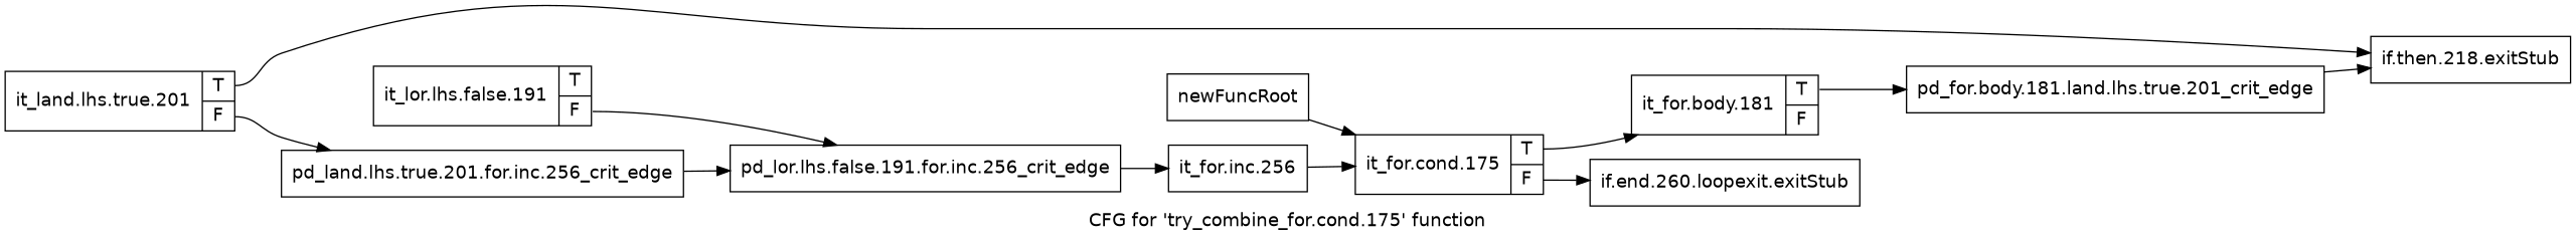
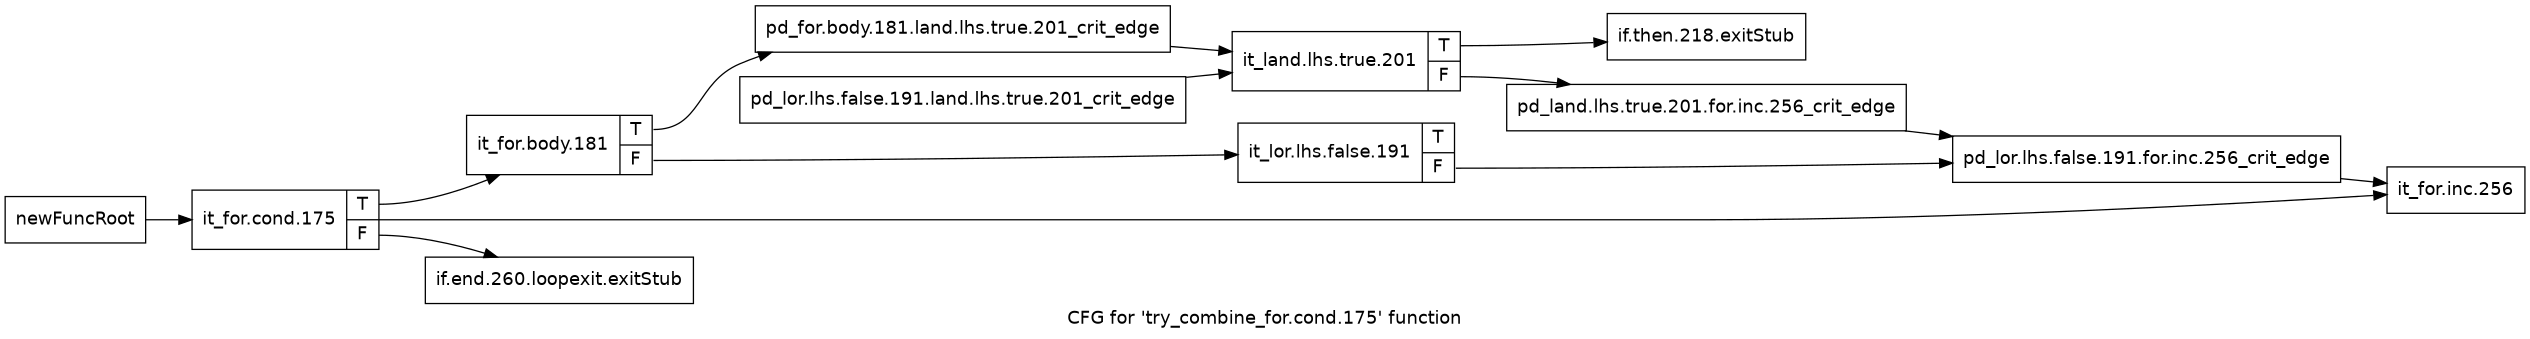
  digraph {
    fontname="DejaVu Sans"
    label="CFG for 'try_combine_for.cond.175' function"
    rankdir=LR
    node [fontname="DejaVu Sans" shape=record]
    edge [fontname="DejaVu Sans"]
    n1 [label="{newFuncRoot}"]
    n2 [label="{it_for.cond.175|{<s0>T|<s1>F}}"]
    n3 [label="{if.end.260.loopexit.exitStub}"]
    n4 [label="{it_for.body.181|{<s0>T|<s1>F}}"]
    n5 [label="{pd_for.body.181.land.lhs.true.201_crit_edge}"]
    n6 [label="{it_lor.lhs.false.191|{<s0>T|<s1>F}}"]
    n7 [label="{if.then.218.exitStub}"]
    n8 [label="{it_land.lhs.true.201|{<s0>T|<s1>F}}"]
    n9 [label="{pd_lor.lhs.false.191.for.inc.256_crit_edge}"]
    n10 [label="{pd_land.lhs.true.201.for.inc.256_crit_edge}"]
+   n11 [label="{pd_lor.lhs.false.191.land.lhs.true.201_crit_edge}"]
    n12 [label="{it_for.inc.256}"]
    n1 -> n2
    n2 -> n3 [tailport=s1]
    n2 -> n4 [tailport=s0]
    n4 -> n5 [tailport=s0]
-   n5 -> n7
+   n4 -> n6 [tailport=s1]
+   n5 -> n8
    n6 -> n9 [tailport=s1]
    n8 -> n7 [tailport=s0]
    n8 -> n10 [tailport=s1]
    n9 -> n12
    n10 -> n9
-   n12 -> n2
+   n11 -> n8
+   n2 -> n12
  }
